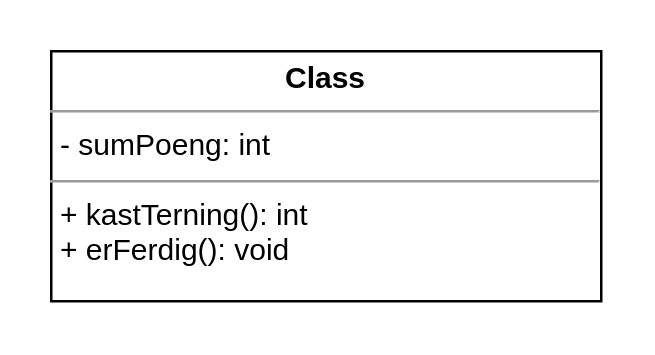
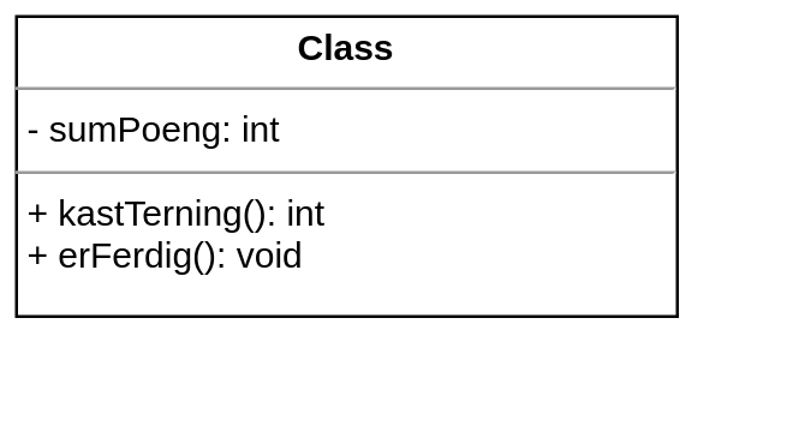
  <mxCell id="0" />
  <mxCell id="1" parent="0" />
- <mxCell id="2" value="&lt;p style=&quot;margin:0px;margin-top:4px;text-align:center;&quot;&gt;&lt;b&gt;Class&lt;/b&gt;&lt;/p&gt;&lt;hr size=&quot;1&quot;&gt;&lt;p style=&quot;margin:0px;margin-left:4px;&quot;&gt;- sumPoeng: int&lt;/p&gt;&lt;hr size=&quot;1&quot;&gt;&lt;p style=&quot;margin:0px;margin-left:4px;&quot;&gt;+ kastTerning(): int&lt;/p&gt;&lt;p style=&quot;margin:0px;margin-left:4px;&quot;&gt;+ erFerdig(): void&lt;/p&gt;" style="verticalAlign=top;align=left;overflow=fill;fontSize=12;fontFamily=Helvetica;html=1;" parent="1" vertex="1"><mxGeometry x="20" y="20" width="220" height="100" as="geometry" /></mxCell>
+ <mxCell id="2" value="&lt;p style=&quot;margin:0px;margin-top:4px;text-align:center;&quot;&gt;&lt;b&gt;Class&lt;/b&gt;&lt;/p&gt;&lt;hr size=&quot;1&quot;&gt;&lt;p style=&quot;margin:0px;margin-left:4px;&quot;&gt;- sumPoeng: int&lt;/p&gt;&lt;hr size=&quot;1&quot;&gt;&lt;p style=&quot;margin:0px;margin-left:4px;&quot;&gt;+ kastTerning(): int&lt;/p&gt;&lt;p style=&quot;margin:0px;margin-left:4px;&quot;&gt;+ erFerdig(): void&lt;/p&gt;" style="verticalAlign=top;align=left;overflow=fill;fontSize=12;fontFamily=Helvetica;html=1;" parent="1" vertex="1"><mxGeometry x="5" y="5" width="220" height="100" as="geometry" /></mxCell>
